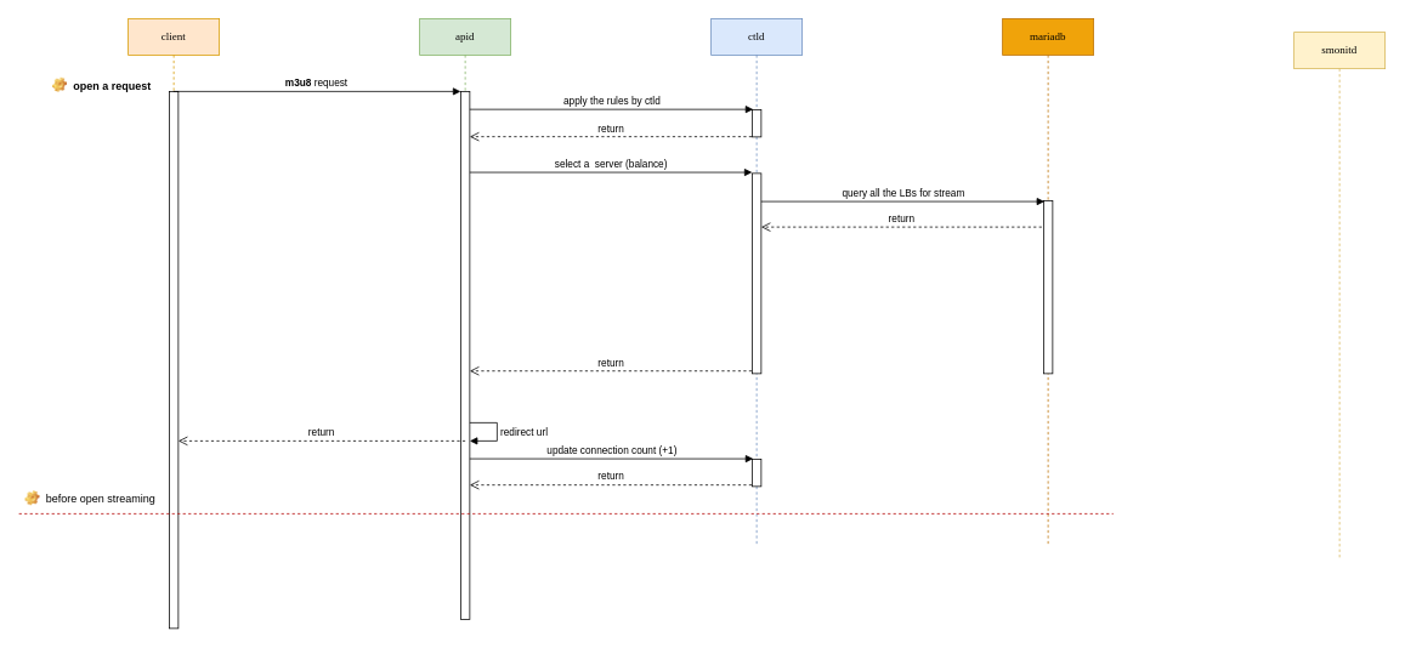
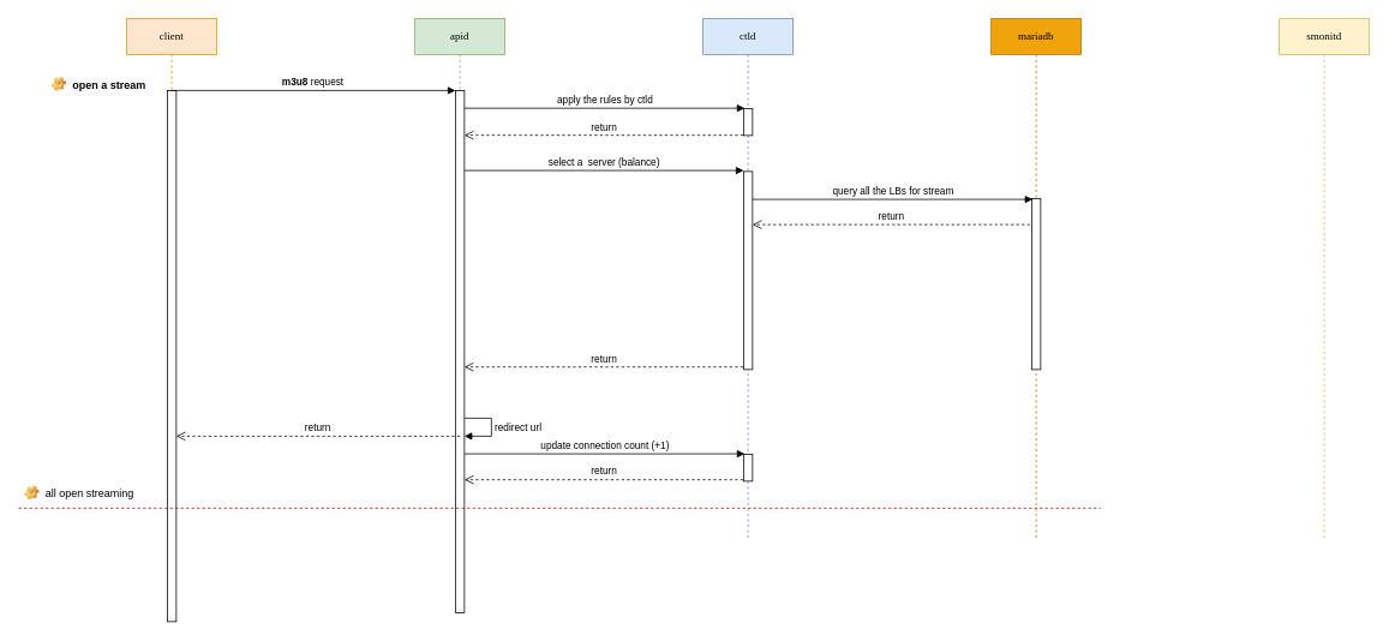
  <mxCell id="0" />
  <mxCell id="1" parent="0" />
  <mxCell id="2" value="apid" style="shape=umlLifeline;perimeter=lifelinePerimeter;whiteSpace=wrap;html=1;container=1;collapsible=0;recursiveResize=0;outlineConnect=0;rounded=0;shadow=0;comic=0;labelBackgroundColor=none;strokeWidth=1;fontFamily=Verdana;fontSize=12;align=center;fillColor=#d5e8d4;strokeColor=#82b366;" parent="1" vertex="1"><mxGeometry x="460" y="20" width="100" height="660" as="geometry" /></mxCell>
  <mxCell id="3" value="" style="html=1;points=[];perimeter=orthogonalPerimeter;rounded=0;shadow=0;glass=0;sketch=0;strokeColor=default;" parent="2" vertex="1"><mxGeometry x="45" y="80" width="10" height="580" as="geometry" /></mxCell>
  <mxCell id="4" value="redirect url" style="edgeStyle=orthogonalEdgeStyle;html=1;align=left;spacingLeft=2;endArrow=block;rounded=0;" parent="2" edge="1"><mxGeometry relative="1" as="geometry"><mxPoint x="55" y="444" as="sourcePoint" /><Array as="points"><mxPoint x="85" y="444" /><mxPoint x="85" y="464" /></Array><mxPoint x="55" y="464" as="targetPoint" /></mxGeometry></mxCell>
  <mxCell id="5" value="ctld" style="shape=umlLifeline;perimeter=lifelinePerimeter;whiteSpace=wrap;html=1;container=1;collapsible=0;recursiveResize=0;outlineConnect=0;rounded=0;shadow=0;comic=0;labelBackgroundColor=none;strokeWidth=1;fontFamily=Verdana;fontSize=12;align=center;fillColor=#dae8fc;strokeColor=#6c8ebf;" parent="1" vertex="1"><mxGeometry x="780" y="20" width="100" height="580" as="geometry" /></mxCell>
  <mxCell id="6" value="" style="html=1;points=[];perimeter=orthogonalPerimeter;rounded=0;shadow=0;glass=0;sketch=0;strokeColor=default;" parent="5" vertex="1"><mxGeometry x="45" y="100" width="10" height="30" as="geometry" /></mxCell>
  <mxCell id="7" value="" style="html=1;points=[];perimeter=orthogonalPerimeter;rounded=0;shadow=0;glass=0;sketch=0;strokeColor=default;" parent="5" vertex="1"><mxGeometry x="45" y="170" width="10" height="220" as="geometry" /></mxCell>
  <mxCell id="8" value="" style="html=1;points=[];perimeter=orthogonalPerimeter;rounded=0;shadow=0;glass=0;sketch=0;strokeColor=default;" parent="5" vertex="1"><mxGeometry x="45" y="484" width="10" height="30" as="geometry" /></mxCell>
  <mxCell id="9" value="client" style="shape=umlLifeline;perimeter=lifelinePerimeter;whiteSpace=wrap;html=1;container=1;collapsible=0;recursiveResize=0;outlineConnect=0;rounded=0;shadow=0;comic=0;labelBackgroundColor=none;strokeWidth=1;fontFamily=Verdana;fontSize=12;align=center;fillColor=#ffe6cc;strokeColor=#d79b00;" parent="1" vertex="1"><mxGeometry x="140" y="20" width="100" height="670" as="geometry" /></mxCell>
  <mxCell id="10" value="" style="html=1;points=[];perimeter=orthogonalPerimeter;rounded=0;shadow=0;glass=0;sketch=0;strokeColor=default;" parent="9" vertex="1"><mxGeometry x="45" y="80" width="10" height="590" as="geometry" /></mxCell>
  <mxCell id="11" value="mariadb" style="shape=umlLifeline;perimeter=lifelinePerimeter;whiteSpace=wrap;html=1;container=1;collapsible=0;recursiveResize=0;outlineConnect=0;rounded=0;shadow=0;comic=0;labelBackgroundColor=none;strokeWidth=1;fontFamily=Verdana;fontSize=12;align=center;fillColor=#f0a30a;strokeColor=#BD7000;glass=0;fontColor=#000000;" parent="1" vertex="1"><mxGeometry x="1100" y="20" width="100" height="580" as="geometry" /></mxCell>
  <mxCell id="12" value="" style="html=1;points=[];perimeter=orthogonalPerimeter;rounded=0;shadow=0;glass=0;sketch=0;strokeColor=default;" vertex="1" parent="11"><mxGeometry x="45" y="200" width="10" height="190" as="geometry" /></mxCell>
  <mxCell id="13" value="&lt;b&gt;m3u8 &lt;/b&gt;request&amp;nbsp;" style="html=1;verticalAlign=bottom;endArrow=block;entryX=0;entryY=0;rounded=0;" parent="1" source="9" target="3" edge="1"><mxGeometry x="0.002" relative="1" as="geometry"><mxPoint x="435" y="140" as="sourcePoint" /><mxPoint as="offset" /></mxGeometry></mxCell>
  <mxCell id="14" value="return" style="html=1;verticalAlign=bottom;endArrow=open;dashed=1;endSize=8;rounded=0;" parent="1" edge="1"><mxGeometry relative="1" as="geometry"><mxPoint x="195" y="484" as="targetPoint" /><mxPoint x="510" y="484" as="sourcePoint" /></mxGeometry></mxCell>
  <mxCell id="15" value="apply the rules by ctld" style="html=1;verticalAlign=bottom;endArrow=block;rounded=0;entryX=0.12;entryY=-0.01;entryDx=0;entryDy=0;entryPerimeter=0;" parent="1" source="3" target="6" edge="1"><mxGeometry x="0.003" relative="1" as="geometry"><mxPoint x="199.7" y="110" as="sourcePoint" /><mxPoint x="820" y="115" as="targetPoint" /><Array as="points" /><mxPoint as="offset" /></mxGeometry></mxCell>
  <mxCell id="16" value="return" style="html=1;verticalAlign=bottom;endArrow=open;dashed=1;endSize=8;rounded=0;exitX=-0.04;exitY=0.99;exitDx=0;exitDy=0;exitPerimeter=0;" parent="1" source="6" target="3" edge="1"><mxGeometry relative="1" as="geometry"><mxPoint x="520" y="160" as="targetPoint" /><mxPoint x="700" y="250" as="sourcePoint" /></mxGeometry></mxCell>
  <mxCell id="17" value="select a&amp;nbsp; server (balance)" style="html=1;verticalAlign=bottom;endArrow=block;rounded=0;entryX=0;entryY=-0.005;entryDx=0;entryDy=0;entryPerimeter=0;" parent="1" source="3" target="7" edge="1"><mxGeometry relative="1" as="geometry"><mxPoint x="520" y="180" as="sourcePoint" /><mxPoint x="831.2" y="180" as="targetPoint" /><Array as="points" /><mxPoint as="offset" /></mxGeometry></mxCell>
  <mxCell id="18" value="return" style="html=1;verticalAlign=bottom;endArrow=open;dashed=1;endSize=8;rounded=0;exitX=-0.04;exitY=0.987;exitDx=0;exitDy=0;exitPerimeter=0;" parent="1" source="7" target="3" edge="1"><mxGeometry relative="1" as="geometry"><mxPoint x="520" y="220" as="targetPoint" /><mxPoint x="834.6" y="159.7" as="sourcePoint" /></mxGeometry></mxCell>
  <mxCell id="19" value="" style="endArrow=none;html=1;rounded=0;dashed=1;fillColor=#e51400;strokeColor=#B20000;" parent="1" edge="1"><mxGeometry width="50" height="50" relative="1" as="geometry"><mxPoint x="20" y="564" as="sourcePoint" /><mxPoint x="1221.6" y="564" as="targetPoint" /></mxGeometry></mxCell>
- <mxCell id="20" value="before open streaming" style="label;fontStyle=0;strokeColor=none;fillColor=none;align=left;verticalAlign=top;overflow=hidden;spacingLeft=28;spacingRight=4;rotatable=0;points=[[0,0.5],[1,0.5]];portConstraint=eastwest;imageWidth=16;imageHeight=16;image=img/clipart/Gear_128x128.png;rounded=0;shadow=0;glass=0;sketch=0;" parent="1" vertex="1"><mxGeometry x="20" y="534" width="160" height="26" as="geometry" /></mxCell>
+ <mxCell id="20" value="all open streaming" style="label;fontStyle=0;strokeColor=none;fillColor=none;align=left;verticalAlign=top;overflow=hidden;spacingLeft=28;spacingRight=4;rotatable=0;points=[[0,0.5],[1,0.5]];portConstraint=eastwest;imageWidth=16;imageHeight=16;image=img/clipart/Gear_128x128.png;rounded=0;shadow=0;glass=0;sketch=0;" parent="1" vertex="1"><mxGeometry x="20" y="534" width="160" height="26" as="geometry" /></mxCell>
  <mxCell id="21" value="update connection count (+1)" style="html=1;verticalAlign=bottom;endArrow=block;rounded=0;entryX=0.12;entryY=-0.013;entryDx=0;entryDy=0;entryPerimeter=0;" parent="1" target="8" edge="1"><mxGeometry relative="1" as="geometry"><mxPoint x="515" y="503.61" as="sourcePoint" /><mxPoint x="830" y="504" as="targetPoint" /><Array as="points" /></mxGeometry></mxCell>
  <mxCell id="22" value="return" style="html=1;verticalAlign=bottom;endArrow=open;dashed=1;endSize=8;rounded=0;exitX=-0.04;exitY=0.947;exitDx=0;exitDy=0;exitPerimeter=0;" parent="1" source="8" edge="1"><mxGeometry relative="1" as="geometry"><mxPoint x="515" y="532.41" as="targetPoint" /><mxPoint x="834.6" y="453.61" as="sourcePoint" /></mxGeometry></mxCell>
- <mxCell id="23" value="open a request" style="label;fontStyle=1;strokeColor=none;fillColor=none;align=left;verticalAlign=top;overflow=hidden;spacingLeft=28;spacingRight=4;rotatable=0;points=[[0,0.5],[1,0.5]];portConstraint=eastwest;imageWidth=16;imageHeight=16;image=img/clipart/Gear_128x128.png;rounded=0;shadow=0;glass=0;sketch=0;" parent="1" vertex="1"><mxGeometry x="50" y="80" width="120" height="26" as="geometry" /></mxCell>
- <mxCell id="24" value="smonitd" style="shape=umlLifeline;perimeter=lifelinePerimeter;whiteSpace=wrap;html=1;container=1;collapsible=0;recursiveResize=0;outlineConnect=0;rounded=0;shadow=0;comic=0;labelBackgroundColor=none;strokeWidth=1;fontFamily=Verdana;fontSize=12;align=center;fillColor=#fff2cc;strokeColor=#d6b656;glass=0;" vertex="1" parent="1"><mxGeometry x="1420" y="35" width="100" height="580" as="geometry" /></mxCell>
+ <mxCell id="23" value="open a stream" style="label;fontStyle=1;strokeColor=none;fillColor=none;align=left;verticalAlign=top;overflow=hidden;spacingLeft=28;spacingRight=4;rotatable=0;points=[[0,0.5],[1,0.5]];portConstraint=eastwest;imageWidth=16;imageHeight=16;image=img/clipart/Gear_128x128.png;rounded=0;shadow=0;glass=0;sketch=0;" parent="1" vertex="1"><mxGeometry x="50" y="80" width="120" height="26" as="geometry" /></mxCell>
+ <mxCell id="24" value="smonitd" style="shape=umlLifeline;perimeter=lifelinePerimeter;whiteSpace=wrap;html=1;container=1;collapsible=0;recursiveResize=0;outlineConnect=0;rounded=0;shadow=0;comic=0;labelBackgroundColor=none;strokeWidth=1;fontFamily=Verdana;fontSize=12;align=center;fillColor=#fff2cc;strokeColor=#d6b656;glass=0;" vertex="1" parent="1"><mxGeometry x="1420" y="20" width="100" height="580" as="geometry" /></mxCell>
  <mxCell id="25" value="query all the LBs for stream" style="html=1;verticalAlign=bottom;endArrow=block;rounded=0;entryX=0.1;entryY=0.005;entryDx=0;entryDy=0;entryPerimeter=0;" edge="1" parent="1" source="7" target="12"><mxGeometry relative="1" as="geometry"><mxPoint x="860" y="221" as="sourcePoint" /><mxPoint x="1140" y="230" as="targetPoint" /><Array as="points" /></mxGeometry></mxCell>
  <mxCell id="26" value="return" style="html=1;verticalAlign=bottom;endArrow=open;dashed=1;endSize=8;rounded=0;exitX=-0.2;exitY=0.121;exitDx=0;exitDy=0;exitPerimeter=0;" edge="1" parent="1"><mxGeometry relative="1" as="geometry"><mxPoint x="835" y="248.99" as="targetPoint" /><mxPoint x="1143" y="248.99" as="sourcePoint" /></mxGeometry></mxCell>
